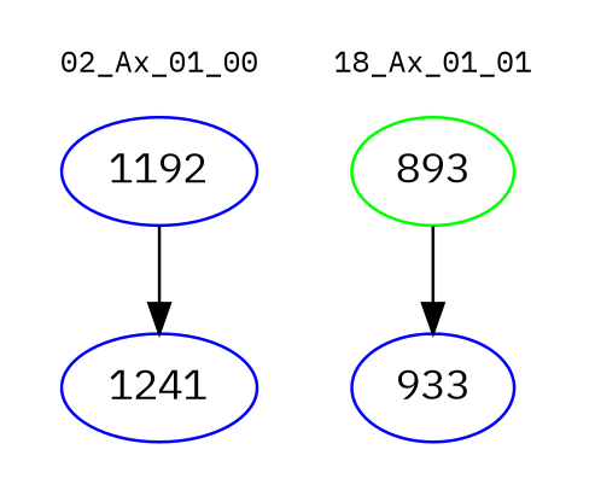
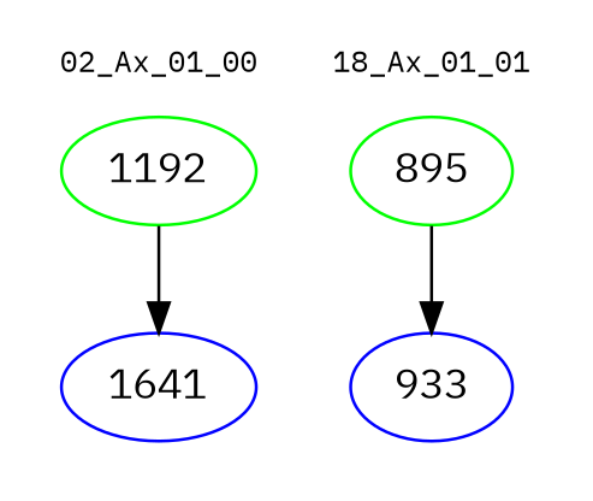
  digraph {
    fontname="IBM Plex Mono"
    node [color=green fontname="IBM Plex Mono"]
    edge [color=black fontname="IBM Plex Mono"]
-   n1 [color=blue label=1192]
-   n2 [color=blue label=1241]
-   n3 [label=893]
+   n1 [label=1192]
+   n2 [color=blue label=1641]
+   n3 [label=895]
    n4 [color=blue label=933]
    subgraph cluster_1 {
      color=white
      fontsize=10
      label="02_Ax_01_00"
      n1
      n2
    }
    subgraph cluster_2 {
      color=white
      fontsize=10
      label="18_Ax_01_01"
      n3
      n4
    }
    n1 -> n2
    n3 -> n4
  }
